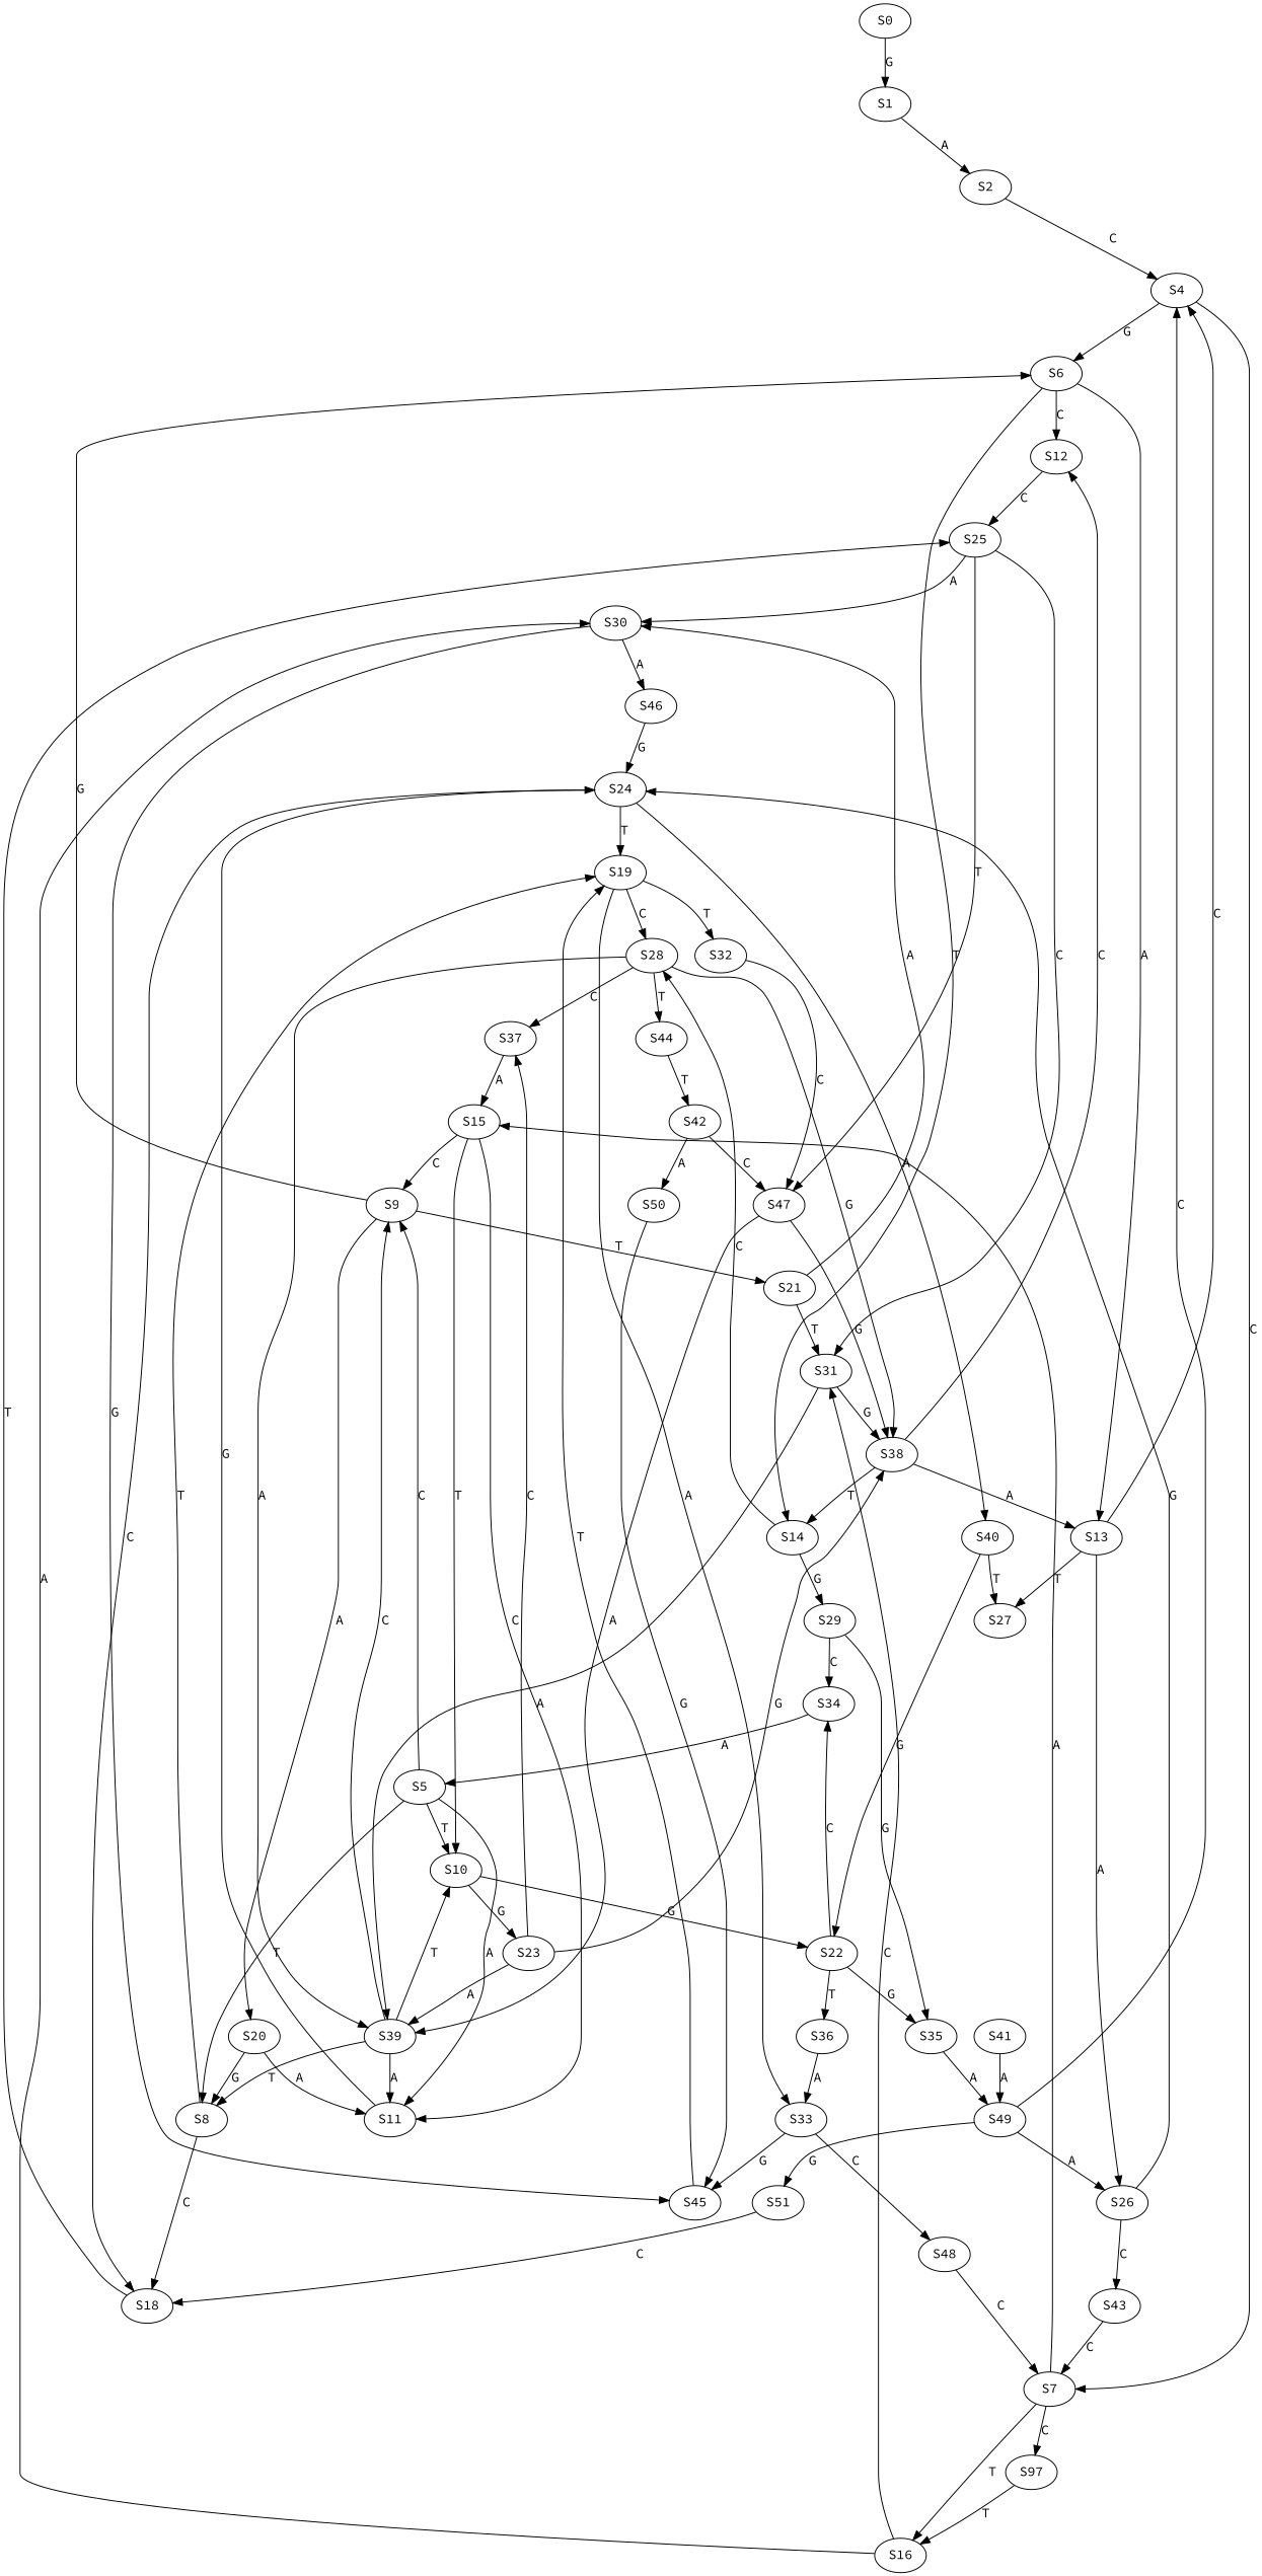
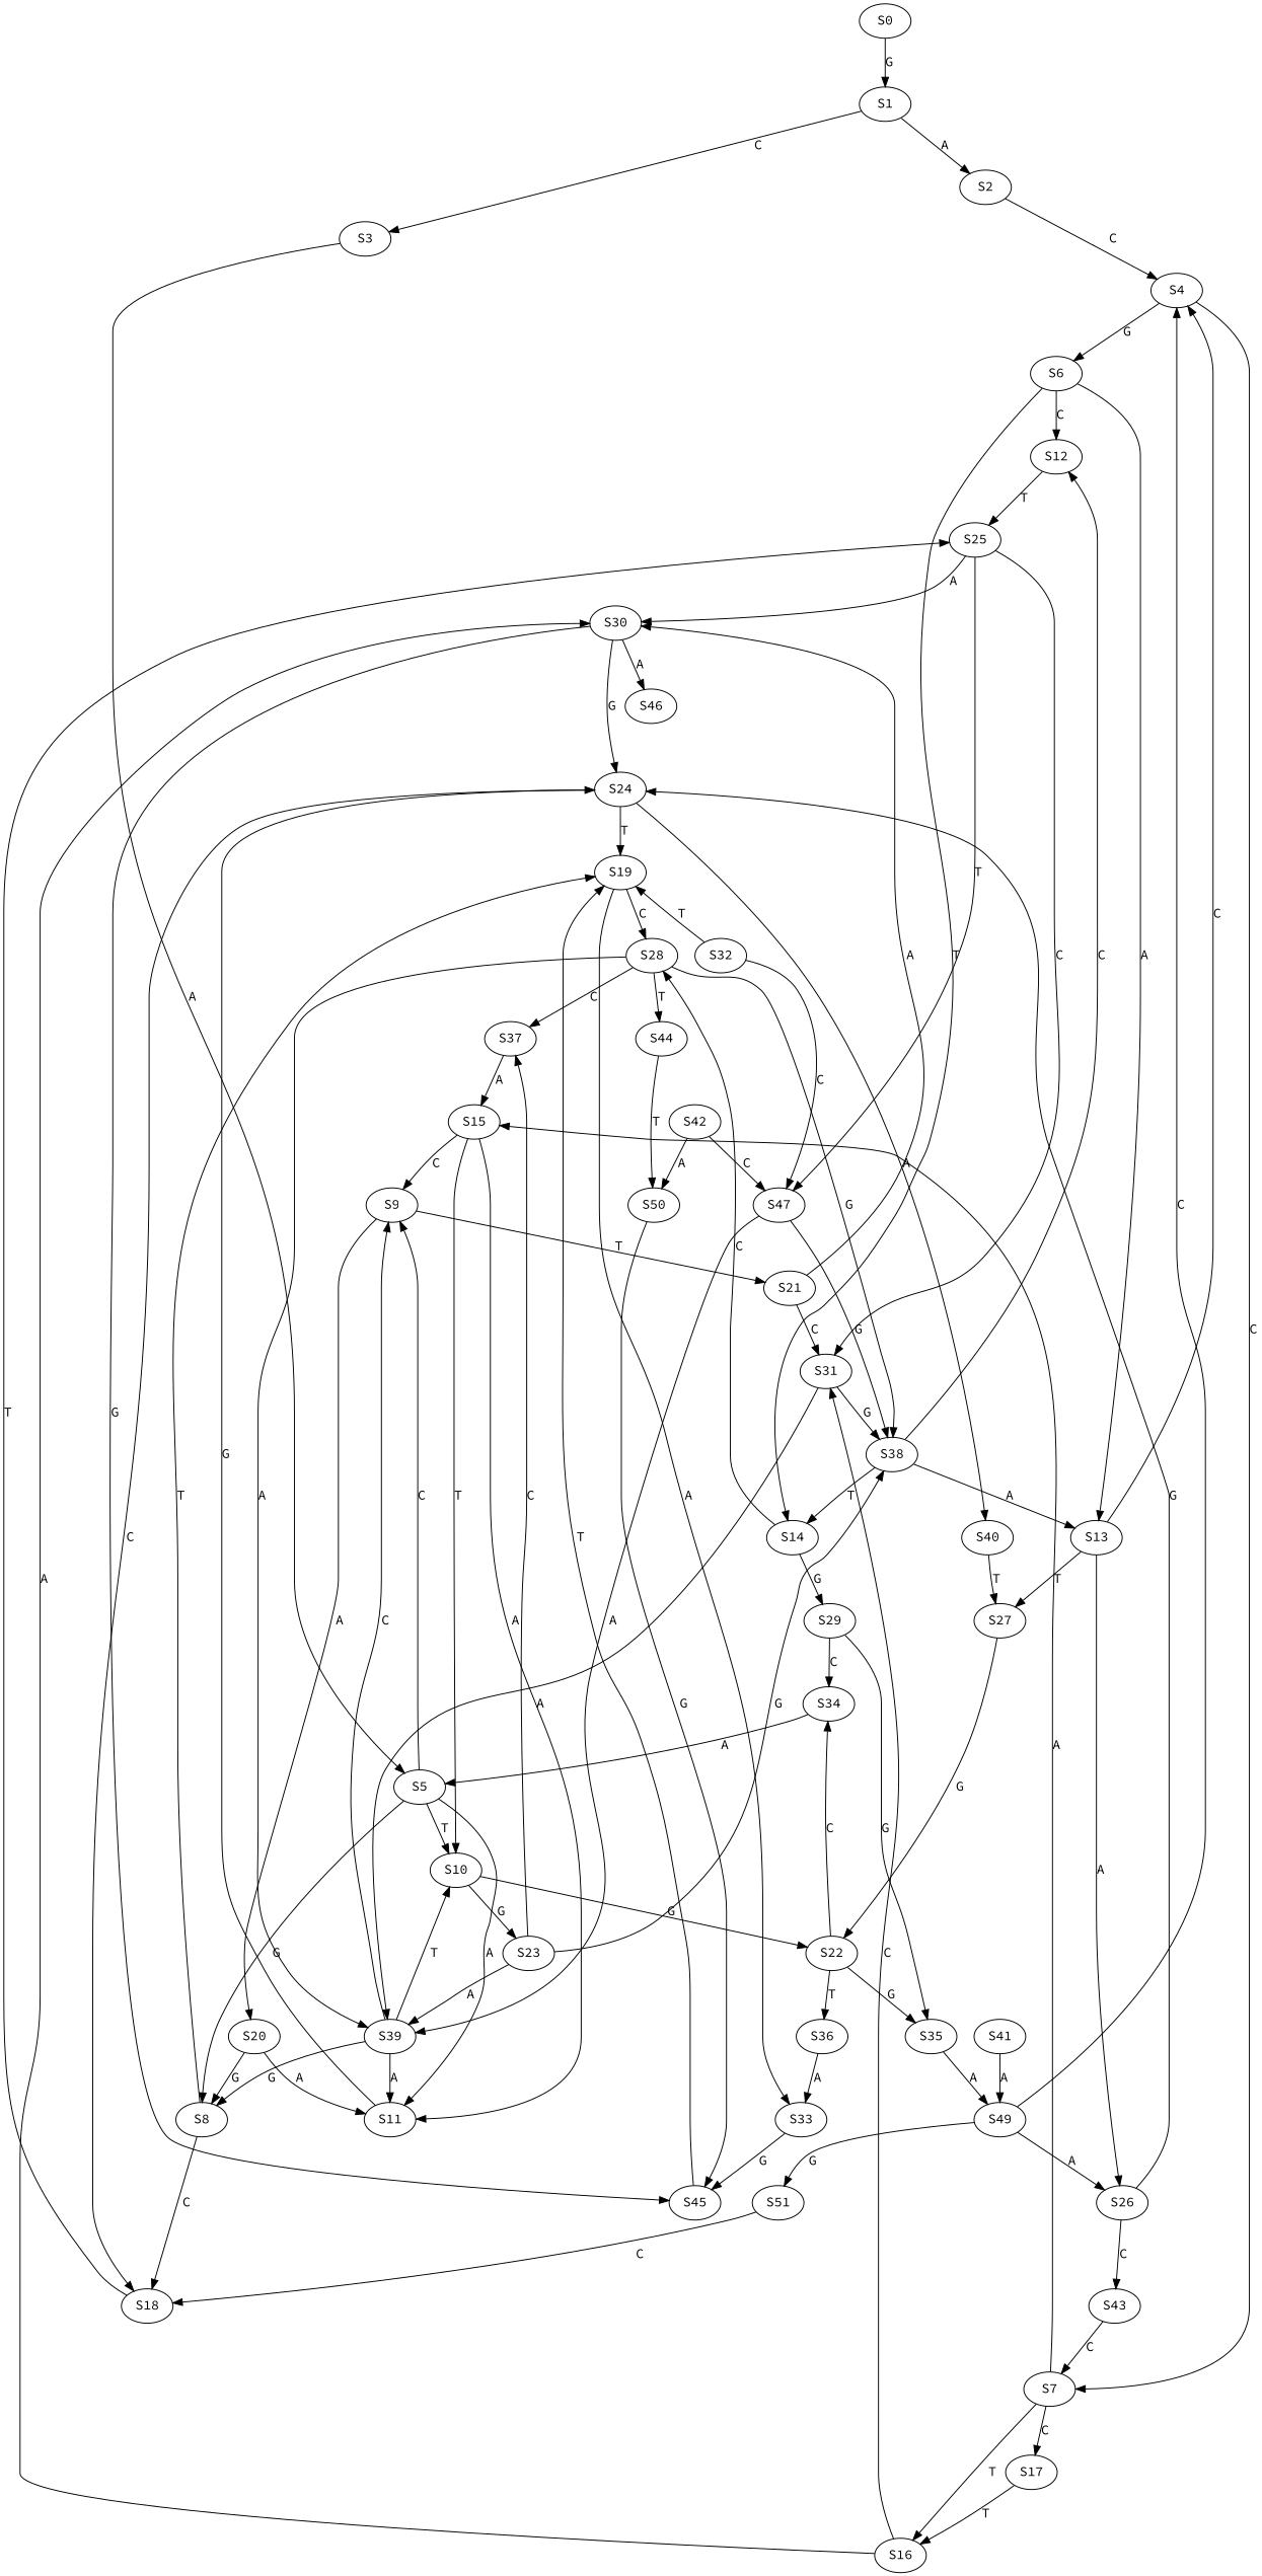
  strict digraph {
    fontname="Source Code Pro"
    node [fontname="Source Code Pro"]
    edge [fontname="Source Code Pro"]
    S0
    S1
    S2
+   S3
    S4
    S5
    S6
    S7
    S8
    S9
    S10
    S11
    S12
    S13
    S14
    S15
    S16
-   S17 [label=S97]
+   S17
    S18
    S19
    S20
    S21
    S22
    S23
    S24
    S25
    S26
    S27
    S28
    S29
    S30
    S31
    S32
    S33
    S34
    S35
    S36
    S37
    S38
    S39
    S40
    S47
    S43
    S44
    S45
    S46
-   S48
    S49
    S41
    S42
    S50
    S51
    S0 -> S1 [label=G]
    S1 -> S2 [label=A]
+   S1 -> S3 [label=C]
    S2 -> S4 [label=C]
+   S3 -> S5 [label=A]
    S4 -> S6 [label=G]
    S4 -> S7 [label=C]
-   S5 -> S8 [label=T]
+   S5 -> S8 [label=G]
    S5 -> S9 [label=C]
    S5 -> S10 [label=T]
    S5 -> S11 [label=A]
    S6 -> S12 [label=C]
    S6 -> S13 [label=A]
    S6 -> S14 [label=T]
    S7 -> S15 [label=A]
    S7 -> S16 [label=T]
    S7 -> S17 [label=C]
    S8 -> S18 [label=C]
    S8 -> S19 [label=T]
-   S9 -> S6 [label=G]
    S9 -> S20 [label=A]
    S9 -> S21 [label=T]
    S10 -> S22 [label=G]
    S10 -> S23 [label=G]
    S11 -> S24 [label=G]
-   S12 -> S25 [label=C]
+   S12 -> S25 [label=T]
    S13 -> S4 [label=C]
    S13 -> S26 [label=A]
    S13 -> S27 [label=T]
    S14 -> S28 [label=C]
    S14 -> S29 [label=G]
    S15 -> S9 [label=C]
    S15 -> S10 [label=T]
-   S15 -> S11 [label=C]
+   S15 -> S11 [label=A]
    S16 -> S30 [label=A]
    S16 -> S31 [label=C]
    S17 -> S16 [label=T]
    S18 -> S25 [label=T]
    S19 -> S28 [label=C]
-   S19 -> S32 [label=T]
+   S32 -> S19 [label=T]
    S19 -> S33 [label=A]
    S20 -> S8 [label=G]
    S20 -> S11 [label=A]
    S21 -> S30 [label=A]
-   S21 -> S31 [label=T]
+   S21 -> S31 [label=C]
    S22 -> S34 [label=C]
    S22 -> S35 [label=G]
    S22 -> S36 [label=T]
    S23 -> S37 [label=C]
    S23 -> S38 [label=G]
    S23 -> S39 [label=A]
    S24 -> S18 [label=C]
    S24 -> S19 [label=T]
    S24 -> S40 [label=A]
    S25 -> S30 [label=A]
    S25 -> S31 [label=C]
    S25 -> S47 [label=T]
    S26 -> S24 [label=G]
    S26 -> S43 [label=C]
-   S40 -> S22 [label=G]
+   S27 -> S22 [label=G]
    S28 -> S37 [label=C]
    S28 -> S38 [label=G]
    S28 -> S39 [label=A]
    S28 -> S44 [label=T]
    S29 -> S34 [label=C]
    S29 -> S35 [label=G]
    S30 -> S45 [label=G]
    S30 -> S46 [label=A]
    S31 -> S38 [label=G]
    S31 -> S39 [label=A]
    S32 -> S47 [label=C]
    S33 -> S45 [label=G]
-   S33 -> S48 [label=C]
    S34 -> S5 [label=A]
    S35 -> S49 [label=A]
    S36 -> S33 [label=A]
    S37 -> S15 [label=A]
    S38 -> S12 [label=C]
    S38 -> S13 [label=A]
    S38 -> S14 [label=T]
-   S39 -> S8 [label=T]
+   S39 -> S8 [label=G]
    S39 -> S9 [label=C]
    S39 -> S10 [label=T]
    S39 -> S11 [label=A]
    S40 -> S27 [label=T]
    S47 -> S38 [label=G]
    S47 -> S39 [label=A]
    S43 -> S7 [label=C]
-   S44 -> S42 [label=T]
+   S44 -> S50 [label=T]
    S45 -> S19 [label=T]
-   S46 -> S24 [label=G]
-   S48 -> S7 [label=C]
+   S30 -> S24 [label=G]
    S49 -> S4 [label=C]
    S49 -> S26 [label=A]
    S49 -> S51 [label=G]
    S41 -> S49 [label=A]
    S42 -> S47 [label=C]
    S42 -> S50 [label=A]
    S50 -> S45 [label=G]
    S51 -> S18 [label=C]
  }
